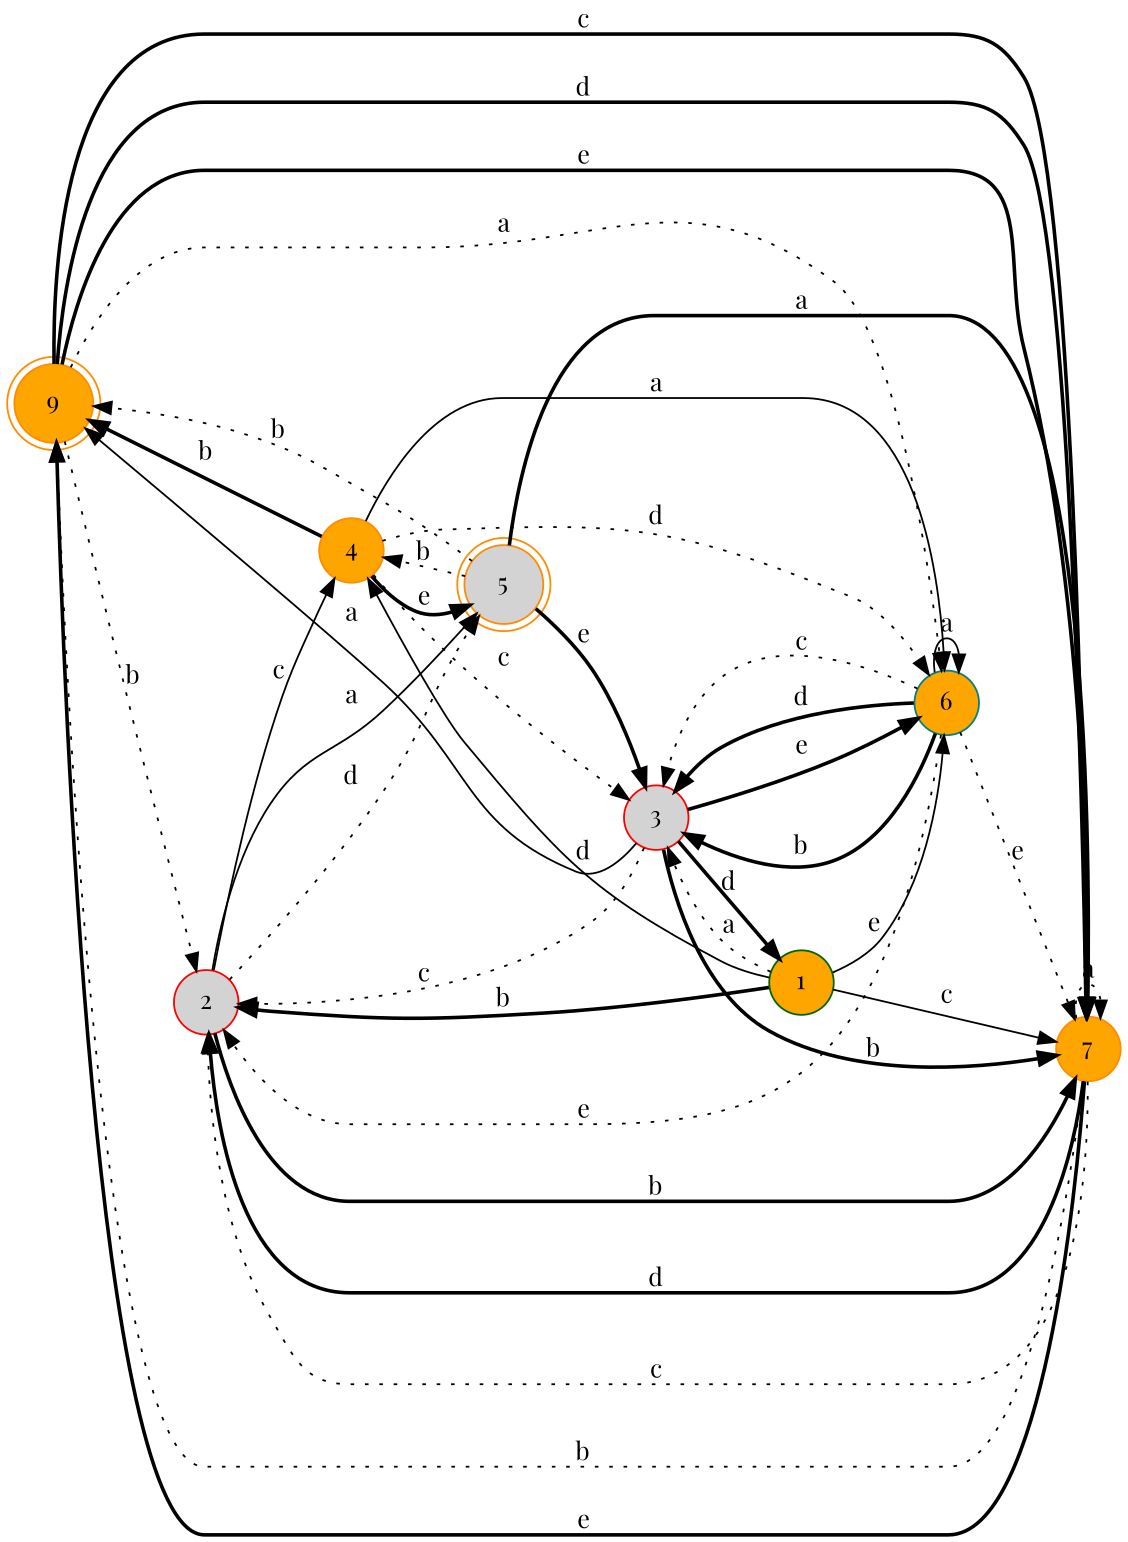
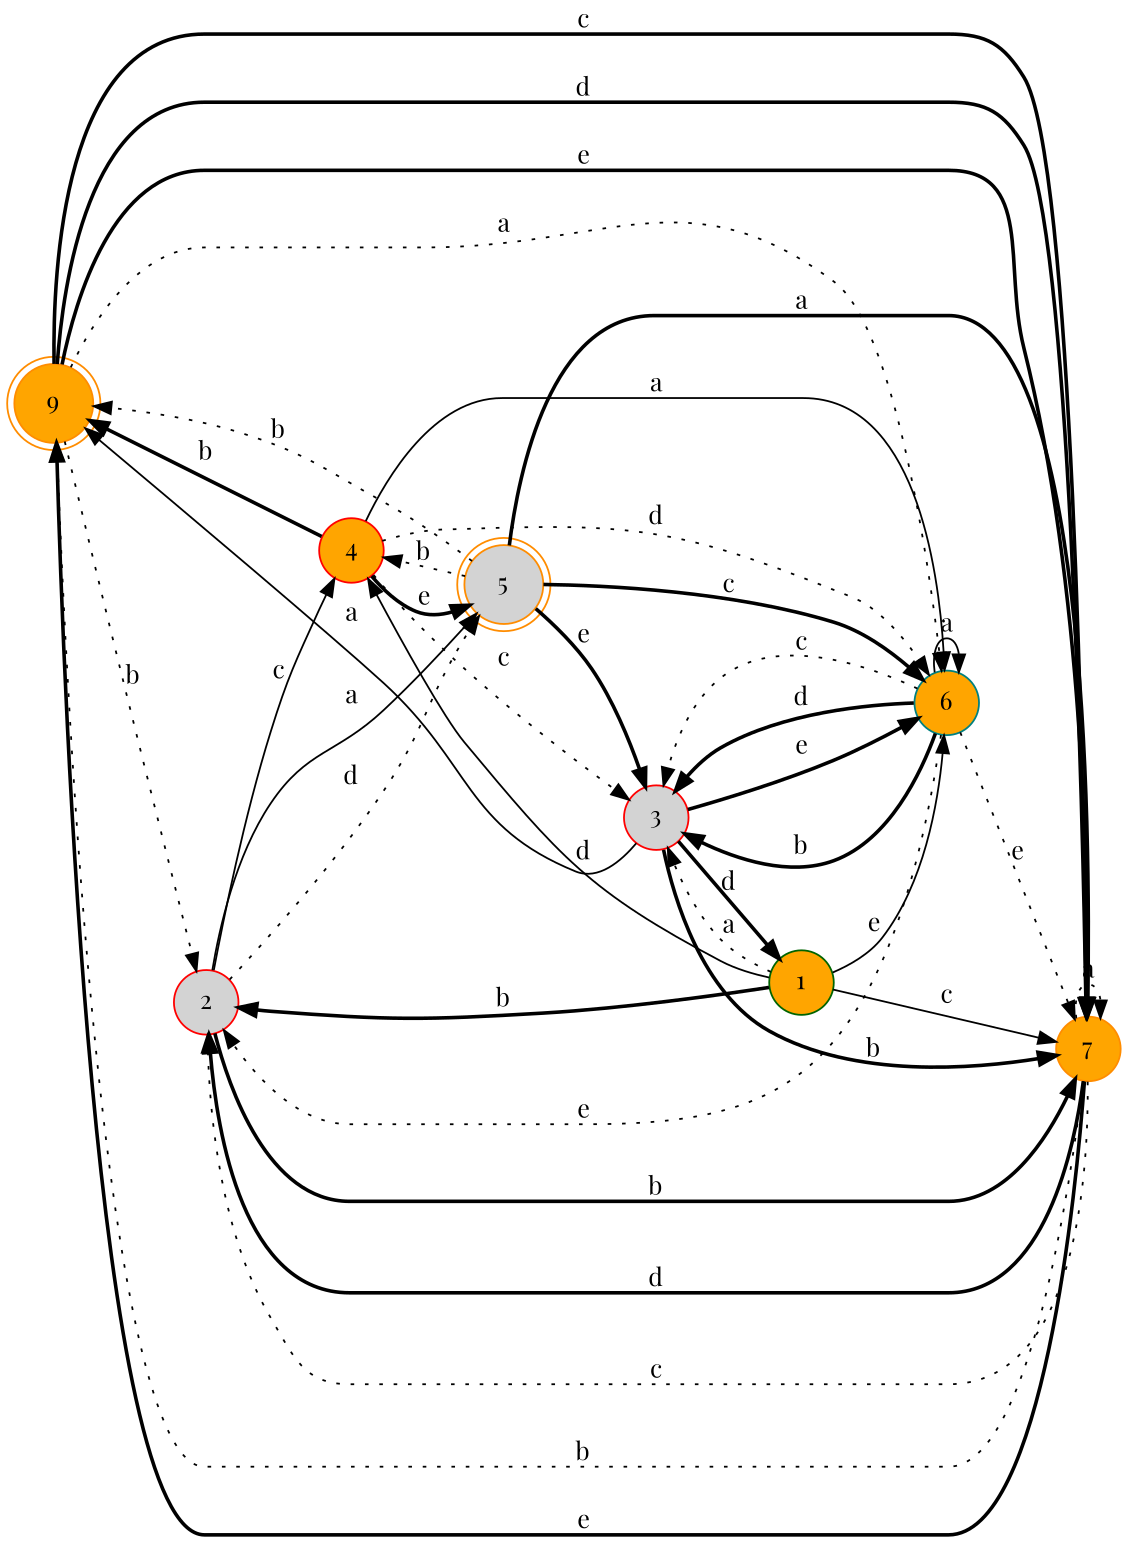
  digraph {
    fontname="Playfair Display"
    rankdir=LR
    node [color=darkorange fillcolor=orange fontname="Playfair Display" shape=circle style=filled]
    edge [fontname="Playfair Display" style=bold]
    n1 [label=9 shape=doublecircle style="rounded,filled"]
    n2 [color=red fillcolor=lightgrey label=2]
    n3 [color=teal label=6]
    n4 [label=7]
-   n5 [label=4]
+   n5 [color=red label=4]
    n6 [fillcolor=lightgrey label=5 shape=doublecircle style="rounded,filled"]
    n7 [color=red fillcolor=lightgrey label=3]
    n8 [color=darkgreen label=1]
    n1 -> n2 [label=b style=dotted]
    n1 -> n3 [label=a style=dotted]
    n1 -> n4 [label=c]
    n1 -> n4 [label=d]
    n1 -> n4 [label=e]
    n2 -> n4 [label=b]
    n2 -> n5 [label=c style=solid]
    n2 -> n6 [label=a style=solid]
    n2 -> n6 [label=d style=dotted]
    n3 -> n2 [label=e style=dotted]
    n3 -> n3 [label=a style=solid]
    n3 -> n4 [label=e style=dotted]
    n3 -> n7 [label=b]
    n3 -> n7 [label=c style=dotted]
    n3 -> n7 [label=d]
    n4 -> n1 [label=b style=dotted]
    n4 -> n1 [label=e]
    n4 -> n2 [label=c style=dotted]
    n4 -> n2 [label=d]
    n4 -> n4 [label=a style=dotted]
    n5 -> n1 [label=b]
    n5 -> n3 [label=a style=solid]
    n5 -> n3 [label=d style=dotted]
    n5 -> n6 [label=e]
    n5 -> n7 [label=c style=dotted]
    n6 -> n1 [label=b style=dotted]
+   n6 -> n3 [label=c]
    n6 -> n4 [label=a]
    n6 -> n5 [label=b style=dotted]
    n6 -> n7 [label=e]
    n7 -> n1 [label=a style=solid]
-   n7 -> n2 [label=c style=dotted]
    n7 -> n3 [label=e]
    n7 -> n4 [label=b]
    n7 -> n8 [label=d]
    n8 -> n2 [label=b]
    n8 -> n3 [label=e style=solid]
    n8 -> n4 [label=c style=solid]
    n8 -> n5 [label=d style=solid]
    n8 -> n7 [label=a style=dotted]
  }
